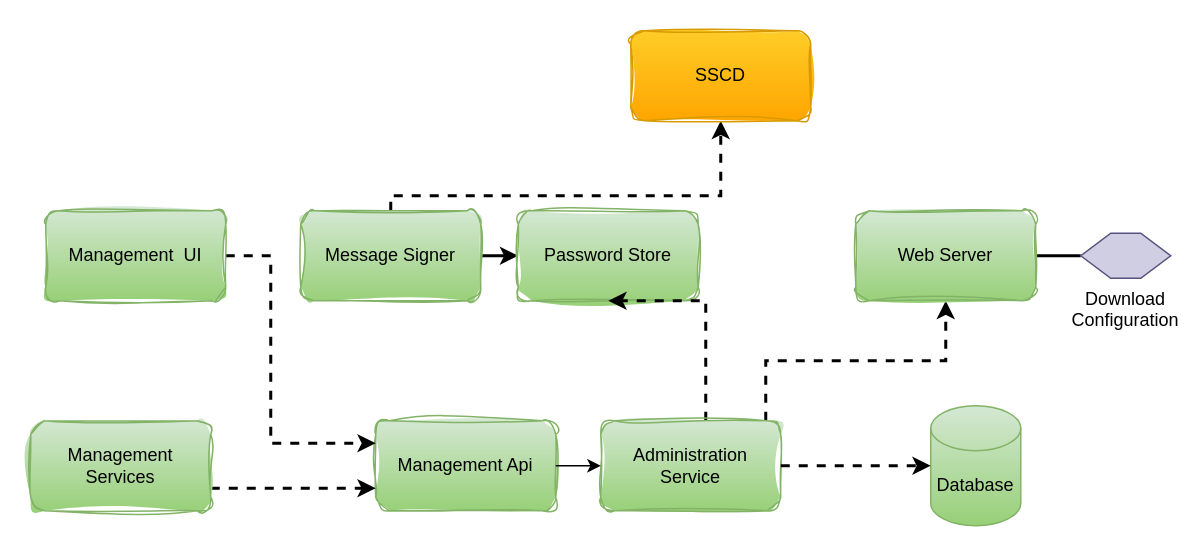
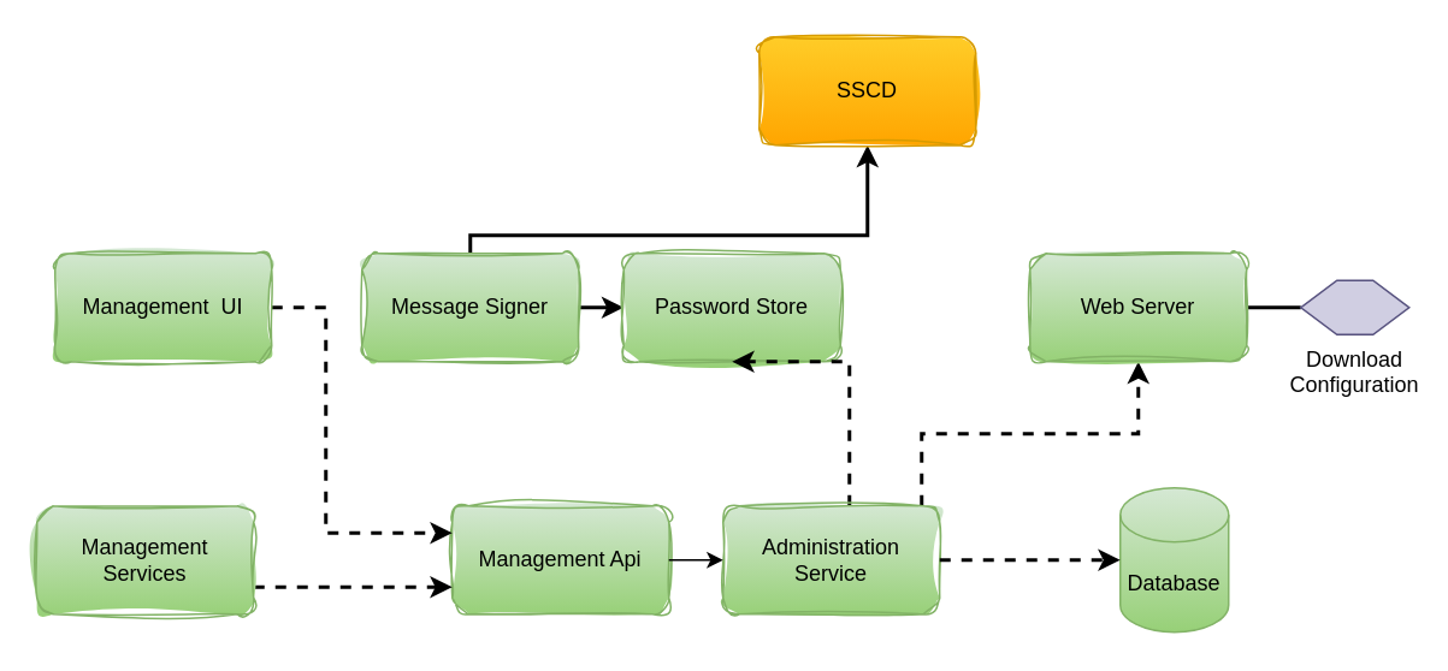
  <mxCell id="0" />
  <mxCell id="1" parent="0" />
  <mxCell id="2" value="Management Api" style="rounded=1;whiteSpace=wrap;html=1;fillColor=#d5e8d4;strokeColor=#82b366;sketch=1;curveFitting=1;jiggle=2;gradientColor=#97d077;" parent="1" vertex="1"><mxGeometry x="250" y="280" width="120" height="60" as="geometry" /></mxCell>
  <mxCell id="3" value="Database" style="shape=cylinder3;whiteSpace=wrap;html=1;boundedLbl=1;backgroundOutline=1;size=15;fillColor=#d5e8d4;gradientColor=#97d077;strokeColor=#82b366;" parent="1" vertex="1"><mxGeometry x="620" y="270" width="60" height="80" as="geometry" /></mxCell>
  <mxCell id="4" style="edgeStyle=orthogonalEdgeStyle;rounded=0;orthogonalLoop=1;jettySize=auto;html=1;dashed=1;strokeWidth=2;entryX=0;entryY=0.25;entryDx=0;entryDy=0;exitX=1;exitY=0.5;exitDx=0;exitDy=0;" parent="1" source="5" edge="1" target="2"><mxGeometry relative="1" as="geometry"><mxPoint x="260" y="300" as="targetPoint" /><Array as="points"><mxPoint x="180" y="170" /><mxPoint x="180" y="295" /></Array></mxGeometry></mxCell>
  <mxCell id="5" value="Management&amp;nbsp; UI" style="rounded=1;whiteSpace=wrap;html=1;fillColor=#d5e8d4;strokeColor=#82b366;sketch=1;curveFitting=1;jiggle=2;gradientColor=#97d077;" parent="1" vertex="1"><mxGeometry x="30" y="140" width="120" height="60" as="geometry" /></mxCell>
  <mxCell id="6" style="edgeStyle=orthogonalEdgeStyle;rounded=0;orthogonalLoop=1;jettySize=auto;html=1;entryX=0;entryY=0.5;entryDx=0;entryDy=0;dashed=1;strokeWidth=2;" parent="1" source="8" target="9" edge="1"><mxGeometry relative="1" as="geometry" /></mxCell>
- <mxCell id="7" style="edgeStyle=orthogonalEdgeStyle;rounded=0;orthogonalLoop=1;jettySize=auto;html=1;dashed=1;strokeWidth=2;entryX=0.5;entryY=1;entryDx=0;entryDy=0;" parent="1" source="8" target="10" edge="1"><mxGeometry relative="1" as="geometry"><Array as="points"><mxPoint x="260" y="130" /><mxPoint x="480" y="130" /></Array></mxGeometry></mxCell>
+ <mxCell id="7" style="edgeStyle=orthogonalEdgeStyle;rounded=0;orthogonalLoop=1;jettySize=auto;html=1;dashed=0;strokeWidth=2;entryX=0.5;entryY=1;entryDx=0;entryDy=0;" parent="1" source="8" target="10" edge="1"><mxGeometry relative="1" as="geometry"><Array as="points"><mxPoint x="260" y="130" /><mxPoint x="480" y="130" /></Array></mxGeometry></mxCell>
  <mxCell id="8" value="Message Signer" style="rounded=1;whiteSpace=wrap;html=1;fillColor=#d5e8d4;strokeColor=#82b366;sketch=1;curveFitting=1;jiggle=2;gradientColor=#97d077;" parent="1" vertex="1"><mxGeometry x="200" y="140" width="120" height="60" as="geometry" /></mxCell>
  <mxCell id="9" value="Password Store" style="rounded=1;whiteSpace=wrap;html=1;fillColor=#d5e8d4;strokeColor=#82b366;sketch=1;curveFitting=1;jiggle=2;gradientColor=#97d077;" parent="1" vertex="1"><mxGeometry x="345" y="140" width="120" height="60" as="geometry" /></mxCell>
  <mxCell id="10" value="SSCD" style="rounded=1;whiteSpace=wrap;html=1;fillColor=#ffcd28;strokeColor=#d79b00;sketch=1;curveFitting=1;jiggle=2;gradientColor=#ffa500;" parent="1" vertex="1"><mxGeometry x="420" y="20" width="120" height="60" as="geometry" /></mxCell>
  <mxCell id="11" style="edgeStyle=orthogonalEdgeStyle;rounded=0;orthogonalLoop=1;jettySize=auto;html=1;dashed=1;strokeWidth=2;entryX=0;entryY=0.75;entryDx=0;entryDy=0;" parent="1" source="12" edge="1" target="2"><mxGeometry relative="1" as="geometry"><mxPoint x="230" y="340" as="targetPoint" /><Array as="points"><mxPoint x="200" y="325" /><mxPoint x="200" y="325" /></Array></mxGeometry></mxCell>
  <mxCell id="12" value="Management Services" style="rounded=1;whiteSpace=wrap;html=1;fillColor=#d5e8d4;strokeColor=#82b366;sketch=1;curveFitting=1;jiggle=2;gradientColor=#97d077;" parent="1" vertex="1"><mxGeometry x="20" y="280" width="120" height="60" as="geometry" /></mxCell>
  <mxCell id="13" style="edgeStyle=orthogonalEdgeStyle;rounded=0;orthogonalLoop=1;jettySize=auto;html=1;entryX=0.5;entryY=1;entryDx=0;entryDy=0;dashed=1;strokeWidth=2;" parent="1" source="15" target="9" edge="1"><mxGeometry relative="1" as="geometry"><Array as="points"><mxPoint x="470" y="260" /><mxPoint x="470" y="260" /></Array></mxGeometry></mxCell>
  <mxCell id="14" style="edgeStyle=orthogonalEdgeStyle;rounded=0;orthogonalLoop=1;jettySize=auto;html=1;entryX=0.5;entryY=1;entryDx=0;entryDy=0;dashed=1;strokeWidth=2;" parent="1" source="15" target="19" edge="1"><mxGeometry relative="1" as="geometry"><Array as="points"><mxPoint x="510" y="240" /><mxPoint x="630" y="240" /></Array></mxGeometry></mxCell>
  <mxCell id="15" value="Administration Service" style="rounded=1;whiteSpace=wrap;html=1;fillColor=#d5e8d4;strokeColor=#82b366;sketch=1;curveFitting=1;jiggle=2;gradientColor=#97d077;" parent="1" vertex="1"><mxGeometry x="400" y="280" width="120" height="60" as="geometry" /></mxCell>
  <mxCell id="16" style="edgeStyle=orthogonalEdgeStyle;rounded=0;orthogonalLoop=1;jettySize=auto;html=1;entryX=0;entryY=0.5;entryDx=0;entryDy=0;" parent="1" source="2" target="15" edge="1"><mxGeometry relative="1" as="geometry" /></mxCell>
  <mxCell id="17" style="edgeStyle=orthogonalEdgeStyle;rounded=0;orthogonalLoop=1;jettySize=auto;html=1;entryX=0;entryY=0.5;entryDx=0;entryDy=0;entryPerimeter=0;dashed=1;strokeWidth=2;" parent="1" source="15" target="3" edge="1"><mxGeometry relative="1" as="geometry" /></mxCell>
  <mxCell id="18" style="edgeStyle=orthogonalEdgeStyle;rounded=0;orthogonalLoop=1;jettySize=auto;html=1;entryX=0;entryY=0.5;entryDx=0;entryDy=0;endArrow=none;endFill=0;strokeWidth=2;" parent="1" source="19" target="20" edge="1"><mxGeometry relative="1" as="geometry" /></mxCell>
  <mxCell id="19" value="Web Server" style="rounded=1;whiteSpace=wrap;html=1;fillColor=#d5e8d4;strokeColor=#82b366;sketch=1;curveFitting=1;jiggle=2;gradientColor=#97d077;" parent="1" vertex="1"><mxGeometry x="570" y="140" width="120" height="60" as="geometry" /></mxCell>
  <mxCell id="20" value="Download Configuration" style="shape=hexagon;perimeter=hexagonPerimeter2;whiteSpace=wrap;html=1;fixedSize=1;fillColor=#d0cee2;strokeColor=#56517e;rounded=0;labelPosition=center;verticalLabelPosition=bottom;align=center;verticalAlign=top;" parent="1" vertex="1"><mxGeometry x="720" y="155" width="60" height="30" as="geometry" /></mxCell>
